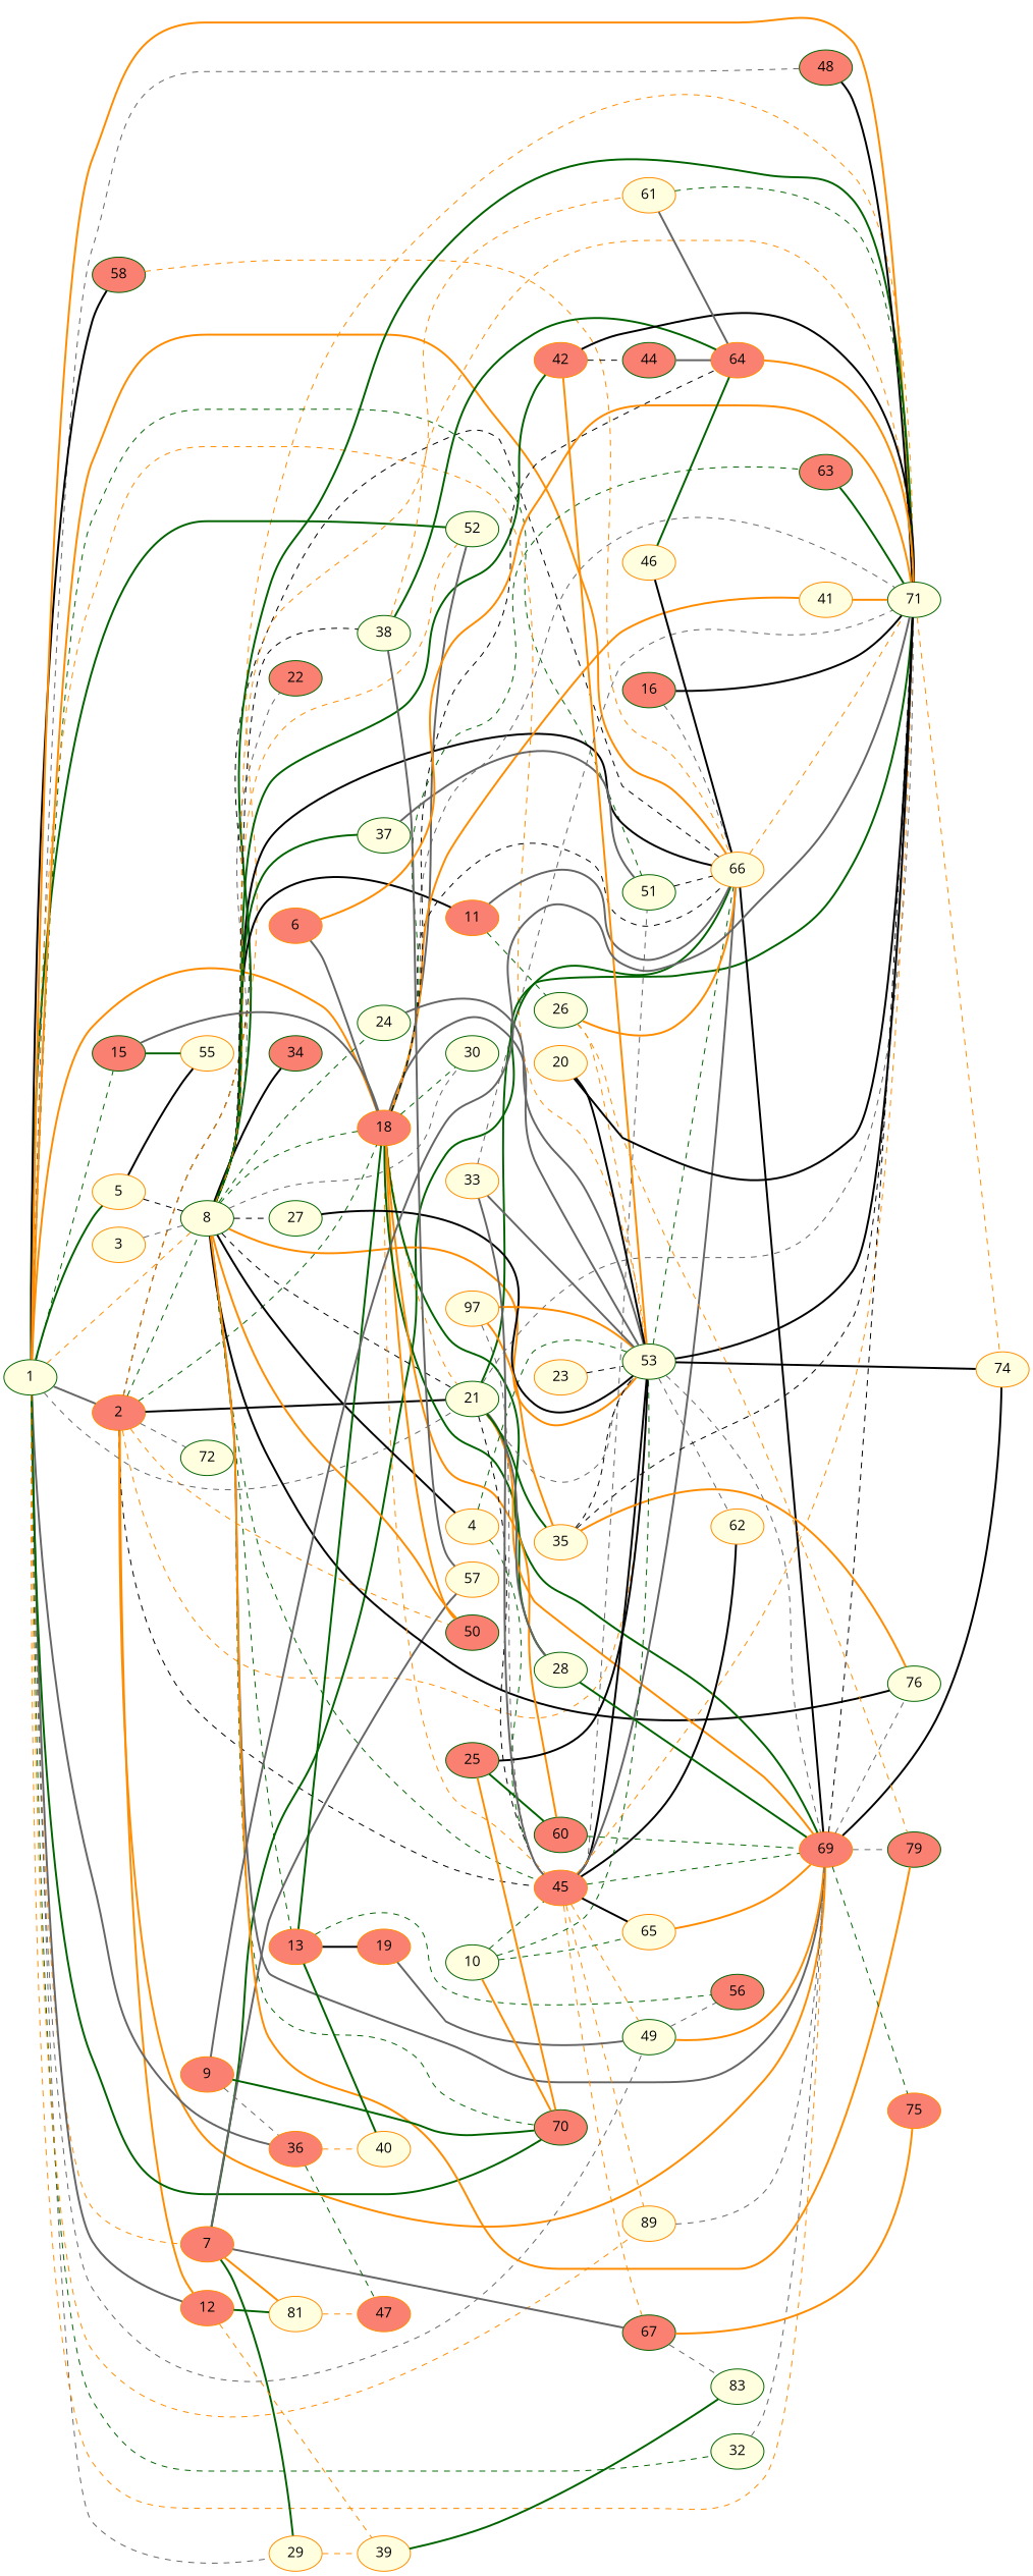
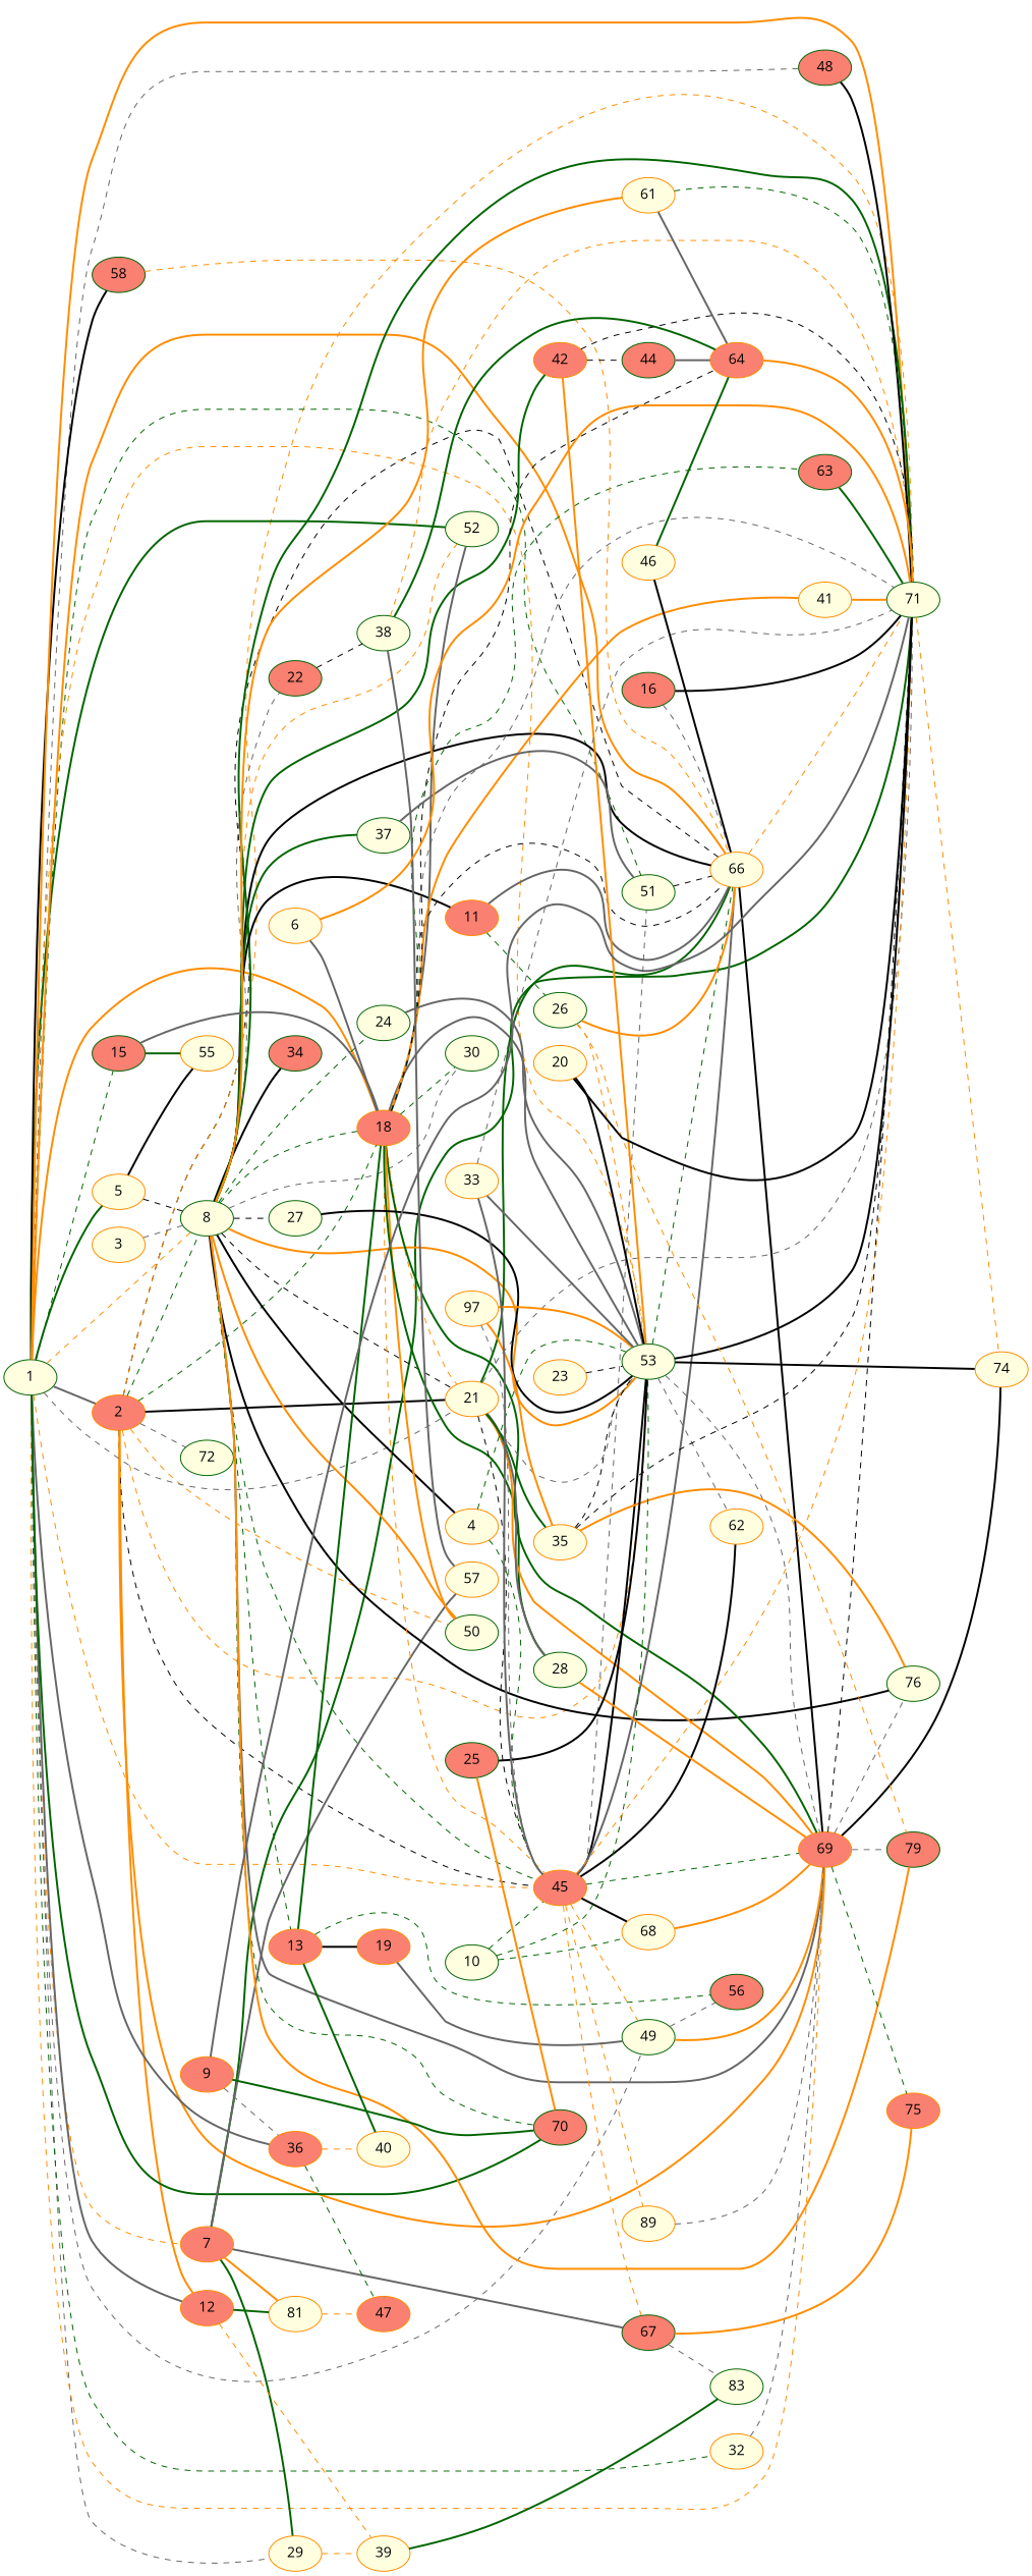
  graph {
    fontname="Open Sans"
    rankdir=LR
    node [color=darkorange fillcolor=lightyellow fontname="Open Sans" style=filled]
    edge [color=darkorange fontname="Open Sans" style=bold weight=1.0]
    2 [fillcolor=salmon]
    1 [color=darkgreen]
    5
    7 [fillcolor=salmon]
    8 [color=darkgreen]
    12 [fillcolor=salmon]
    15 [color=darkgreen fillcolor=salmon]
    18 [fillcolor=salmon]
-   21 [color=darkgreen]
+   21
    29
-   32 [color=darkgreen]
+   32
    36 [fillcolor=salmon]
    45 [fillcolor=salmon]
    48 [color=darkgreen fillcolor=salmon]
    49 [color=darkgreen]
    51 [color=darkgreen]
    52 [color=darkgreen]
    53 [color=darkgreen]
    58 [color=darkgreen fillcolor=salmon]
    66
    69 [fillcolor=salmon]
    70 [color=darkgreen fillcolor=salmon]
    71 [color=darkgreen]
-   50 [color=darkgreen fillcolor=salmon]
+   50 [color=darkgreen]
    72 [color=darkgreen]
    55
    n27 [label=81]
    57
    67 [color=darkgreen fillcolor=salmon]
    34 [color=darkgreen fillcolor=salmon]
    4
    11 [fillcolor=salmon]
    13 [fillcolor=salmon]
    22 [color=darkgreen fillcolor=salmon]
    24 [color=darkgreen]
    27 [color=darkgreen]
    30 [color=darkgreen]
    37 [color=darkgreen]
    38 [color=darkgreen]
    42 [fillcolor=salmon]
    61
    76 [color=darkgreen]
    n43 [color=darkgreen fillcolor=salmon label=79]
    39
    28 [color=darkgreen]
    41
-   60 [color=darkgreen fillcolor=salmon]
    63 [color=darkgreen fillcolor=salmon]
    64 [fillcolor=salmon]
    35
    40
    47 [fillcolor=salmon]
-   68 [label=65]
+   68
    n54 [label=89]
    62
    56 [color=darkgreen fillcolor=salmon]
    74
    75 [fillcolor=salmon]
    3
-   6 [fillcolor=salmon]
+   6
    n61 [color=darkgreen label=83]
    26 [color=darkgreen]
    19 [fillcolor=salmon]
    44 [color=darkgreen fillcolor=salmon]
    9 [fillcolor=salmon]
    10 [color=darkgreen]
    16 [color=darkgreen fillcolor=salmon]
    n68 [label=97]
    20
    23
    25 [color=darkgreen fillcolor=salmon]
    33
    46
    2 -- 8 [color=darkgreen style=dashed weight=2.0]
    2 -- 12
    2 -- 18 [color=darkgreen style=dashed weight=2.0]
    2 -- 21 [color=black]
    2 -- 45 [color=black style=dashed]
    2 -- 53 [style=dashed weight=2.0]
    2 -- 66 [color=black style=dashed]
    2 -- 69
    2 -- 71 [style=dashed]
    2 -- 50 [style=dashed]
    2 -- 72 [color=gray40 style=dashed]
    1 -- 2 [color=gray40]
    1 -- 5 [color=darkgreen]
    1 -- 7 [style=dashed]
    1 -- 8 [style=dashed]
    1 -- 12 [color=gray40]
    1 -- 15 [color=darkgreen style=dashed]
    1 -- 18
    1 -- 21 [color=gray40 style=dashed]
    1 -- 29 [color=gray40 style=dashed]
    1 -- 32 [color=darkgreen style=dashed]
    1 -- 36 [color=gray40]
-   1 -- n54 [style=dashed]
+   1 -- 45 [style=dashed]
    1 -- 48 [color=gray40 style=dashed]
    1 -- 49 [color=gray40 style=dashed]
    1 -- 51 [color=darkgreen style=dashed]
    1 -- 52 [color=darkgreen]
    1 -- 53 [style=dashed]
    1 -- 58 [color=black]
    1 -- 66 [weight=2.0]
    1 -- 69 [style=dashed]
    1 -- 70 [color=darkgreen]
    1 -- 71
    5 -- 8 [color=black style=dashed]
    5 -- 55 [color=black]
    7 -- 29 [color=darkgreen]
    7 -- 71 [color=darkgreen]
    7 -- n27
    7 -- 57 [color=gray40]
    7 -- 67 [color=gray40]
    8 -- 18 [color=darkgreen style=dashed]
    8 -- 21 [color=black style=dashed]
    8 -- 45 [color=darkgreen style=dashed]
    8 -- 52 [style=dashed]
    8 -- 53
    8 -- 66 [color=black]
    8 -- 69 [color=gray40]
    8 -- 70 [color=darkgreen style=dashed]
    8 -- 71 [color=darkgreen]
    8 -- 50
    8 -- 34 [color=black]
    8 -- 4 [color=black]
    8 -- 11 [color=black]
    8 -- 13 [color=darkgreen style=dashed]
    8 -- 22 [color=gray40 style=dashed]
    8 -- 24 [color=darkgreen style=dashed]
    8 -- 27 [color=black style=dashed weight=2.0]
    8 -- 30 [color=gray40 style=dashed]
    8 -- 37 [color=darkgreen]
-   8 -- 38 [color=black style=dashed]
+   22 -- 38 [color=black style=dashed]
    8 -- 42 [color=darkgreen]
-   8 -- 61 [style=dashed]
+   8 -- 61
    8 -- 76 [color=black]
    8 -- n43
    12 -- n27 [color=darkgreen]
    12 -- 39 [style=dashed]
    15 -- 18 [color=gray40]
    15 -- 55 [color=darkgreen]
    18 -- 21 [style=dashed weight=2.0]
    18 -- 45 [style=dashed weight=2.0]
    18 -- 52 [color=gray40]
    18 -- 53 [color=gray40]
    18 -- 66 [color=black style=dashed]
    18 -- 69 [color=darkgreen weight=2.0]
    18 -- 71 [color=gray40 style=dashed]
    18 -- 50
    18 -- 30 [color=darkgreen style=dashed]
    18 -- 28 [color=darkgreen]
    18 -- 41
-   18 -- 60
    18 -- 63 [color=darkgreen style=dashed]
    18 -- 64 [color=black style=dashed]
    21 -- 45 [color=black style=dashed]
    21 -- 53 [color=gray40 style=dashed]
    21 -- 66 [color=darkgreen]
    21 -- 69
    21 -- 71 [color=gray40 style=dashed weight=2.0]
    21 -- 28 [color=gray40]
    21 -- 35 [color=darkgreen]
    29 -- 39 [style=dashed]
    32 -- 69 [color=gray40 style=dashed]
    36 -- 40 [style=dashed]
    36 -- 47 [color=darkgreen style=dashed]
    45 -- 49 [style=dashed]
    45 -- 51 [color=gray40 style=dashed]
    45 -- 53 [color=black]
    45 -- 66 [color=gray40]
    45 -- 69 [color=darkgreen style=dashed]
    45 -- 71 [style=dashed]
    45 -- 67 [style=dashed]
    45 -- 68 [color=black]
    45 -- n54 [style=dashed]
    45 -- 62 [color=black]
    48 -- 71 [color=black weight=2.0]
    49 -- 69
    49 -- 56 [color=gray40 style=dashed]
    51 -- 66 [color=black style=dashed]
    53 -- 66 [color=darkgreen style=dashed]
    53 -- 69 [color=gray40 style=dashed]
    53 -- 71 [color=black]
    53 -- 62 [color=gray40 style=dashed]
    53 -- 74 [color=black]
    58 -- 66 [style=dashed]
    66 -- 69 [color=black]
    66 -- 71 [style=dashed]
    69 -- 71 [color=black style=dashed]
    69 -- 76 [color=gray40 style=dashed]
    69 -- n43 [color=gray40 style=dashed]
    69 -- 74 [color=black]
    69 -- 75 [color=darkgreen style=dashed]
    71 -- 74 [style=dashed]
    n27 -- 47 [style=dashed]
    67 -- 75
    67 -- n61 [color=gray40 style=dashed]
    4 -- 45 [color=darkgreen style=dashed]
    4 -- 53 [color=darkgreen style=dashed]
    11 -- 66 [color=gray40]
    11 -- 26 [color=darkgreen style=dashed]
    13 -- 18 [color=darkgreen]
    13 -- 40 [color=darkgreen]
    13 -- 56 [color=darkgreen style=dashed]
    13 -- 19 [color=black]
    24 -- 53 [color=gray40]
    27 -- 53 [color=black]
    37 -- 51 [color=gray40]
    38 -- 71 [style=dashed]
    38 -- 57 [color=gray40]
    38 -- 64 [color=darkgreen]
    42 -- 53
-   42 -- 71 [color=black]
+   42 -- 71 [color=black style=dashed]
    42 -- 44 [color=black style=dashed]
    61 -- 71 [color=darkgreen style=dashed]
    61 -- 64 [color=gray40]
    39 -- n61 [color=darkgreen]
-   28 -- 69 [color=darkgreen]
+   28 -- 69
    41 -- 71
-   60 -- 69 [color=darkgreen style=dashed]
    63 -- 71 [color=darkgreen]
    64 -- 71 [weight=2.0]
    35 -- 53 [color=black style=dashed]
    35 -- 71 [color=black style=dashed]
    35 -- 76
    68 -- 69
    n54 -- 69 [color=gray40 style=dashed]
    3 -- 8 [color=gray40 style=dashed]
    6 -- 18 [color=gray40]
    6 -- 71
    26 -- 53 [style=dashed]
    26 -- 66
    26 -- n43 [style=dashed]
    19 -- 49 [color=gray40]
    44 -- 64 [color=gray40]
    9 -- 36 [color=gray40 style=dashed]
    9 -- 70 [color=darkgreen]
    9 -- 71 [color=gray40]
    10 -- 45 [color=darkgreen style=dashed]
    10 -- 53 [color=darkgreen style=dashed]
-   10 -- 70
    10 -- 68 [color=darkgreen style=dashed]
    16 -- 66 [color=gray40 style=dashed]
    16 -- 71 [color=black]
    n68 -- 45 [color=gray40 style=dashed]
    n68 -- 53
    n68 -- 35
    20 -- 53 [color=black]
    20 -- 71 [color=black]
    23 -- 53 [color=black style=dashed]
    25 -- 53 [color=black]
    25 -- 70
-   25 -- 60 [color=darkgreen]
    33 -- 45 [color=gray40]
    33 -- 53 [color=gray40]
    33 -- 71 [color=gray40 style=dashed]
    46 -- 66 [color=black]
    46 -- 64 [color=darkgreen]
  }
